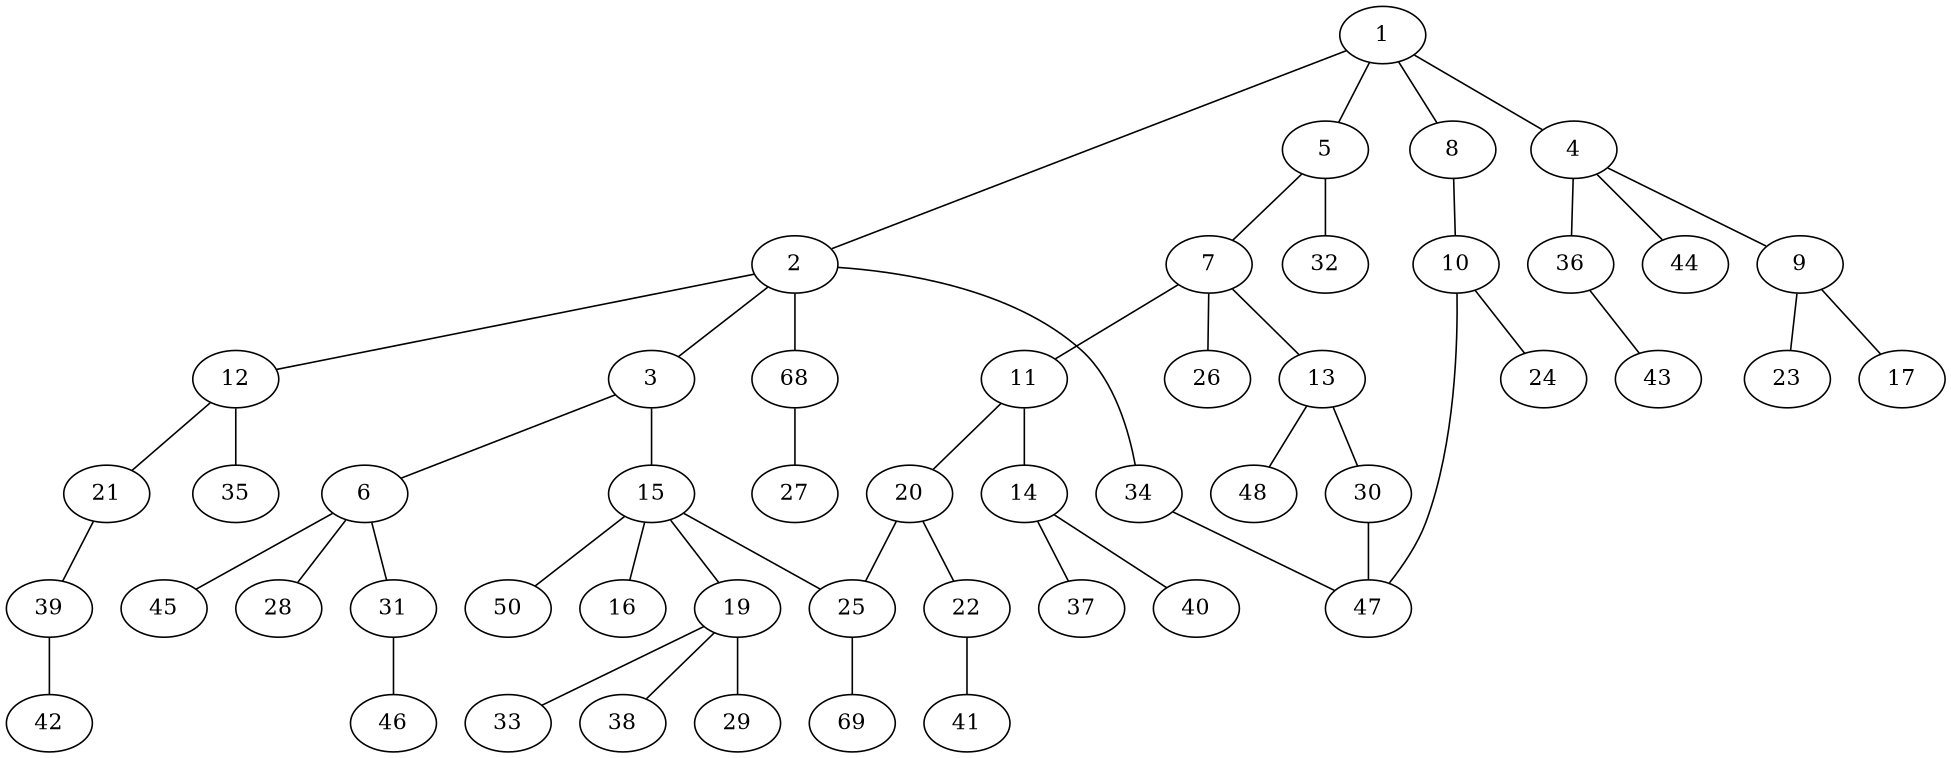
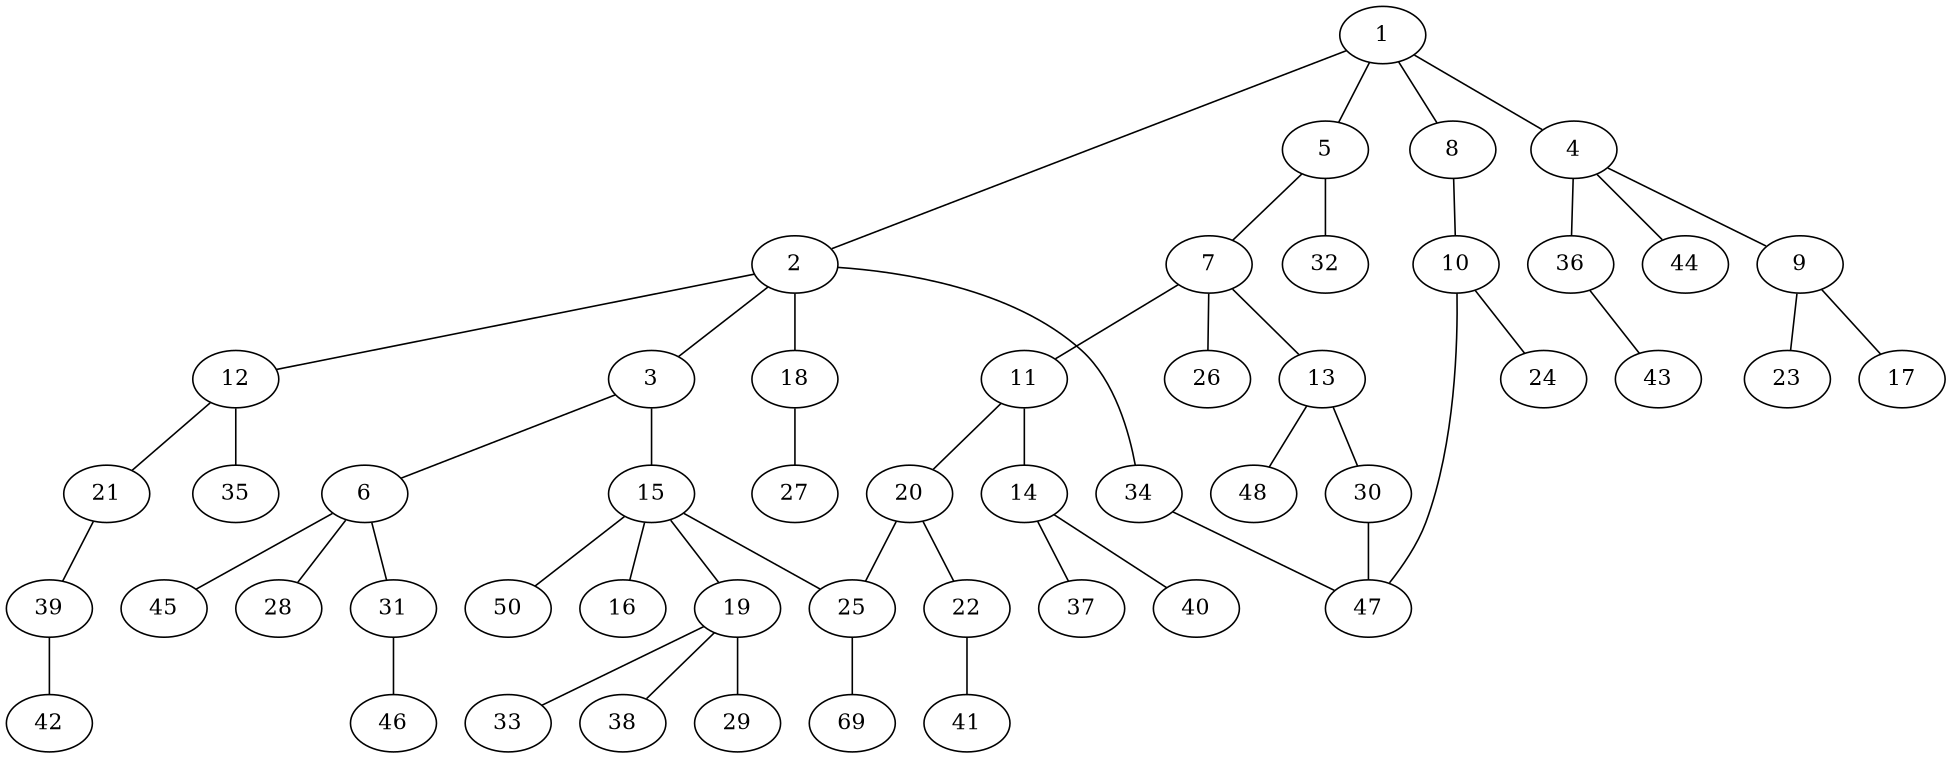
  graph {
    1
    2
    4
    5
    8
    3
    12
-   18 [label=68]
+   18
    34
    9
    36
    44
    7
    32
    10
    6
    15
    21
    35
    27
    47
    17
    23
    43
    11
    13
    26
    24
    28
    31
    45
    16
    19
    25
    50
    39
    46
    29
    33
    38
    n41 [label=69]
    14
    20
    30
    48
    37
    40
    22
    41
    42
    1 -- 2
    1 -- 4
    1 -- 5
    1 -- 8
    2 -- 3
    2 -- 12
    2 -- 18
    2 -- 34
    4 -- 9
    4 -- 36
    4 -- 44
    5 -- 7
    5 -- 32
    8 -- 10
    3 -- 6
    3 -- 15
    12 -- 21
    12 -- 35
    18 -- 27
    34 -- 47
    9 -- 17
    9 -- 23
    36 -- 43
    7 -- 11
    7 -- 13
    7 -- 26
    10 -- 47
    10 -- 24
    6 -- 28
    6 -- 31
    6 -- 45
    15 -- 16
    15 -- 19
    15 -- 25
    15 -- 50
    21 -- 39
    11 -- 14
    11 -- 20
    13 -- 30
    13 -- 48
    31 -- 46
    19 -- 29
    19 -- 33
    19 -- 38
    25 -- n41
    39 -- 42
    14 -- 37
    14 -- 40
    20 -- 25
    20 -- 22
    30 -- 47
    22 -- 41
  }
